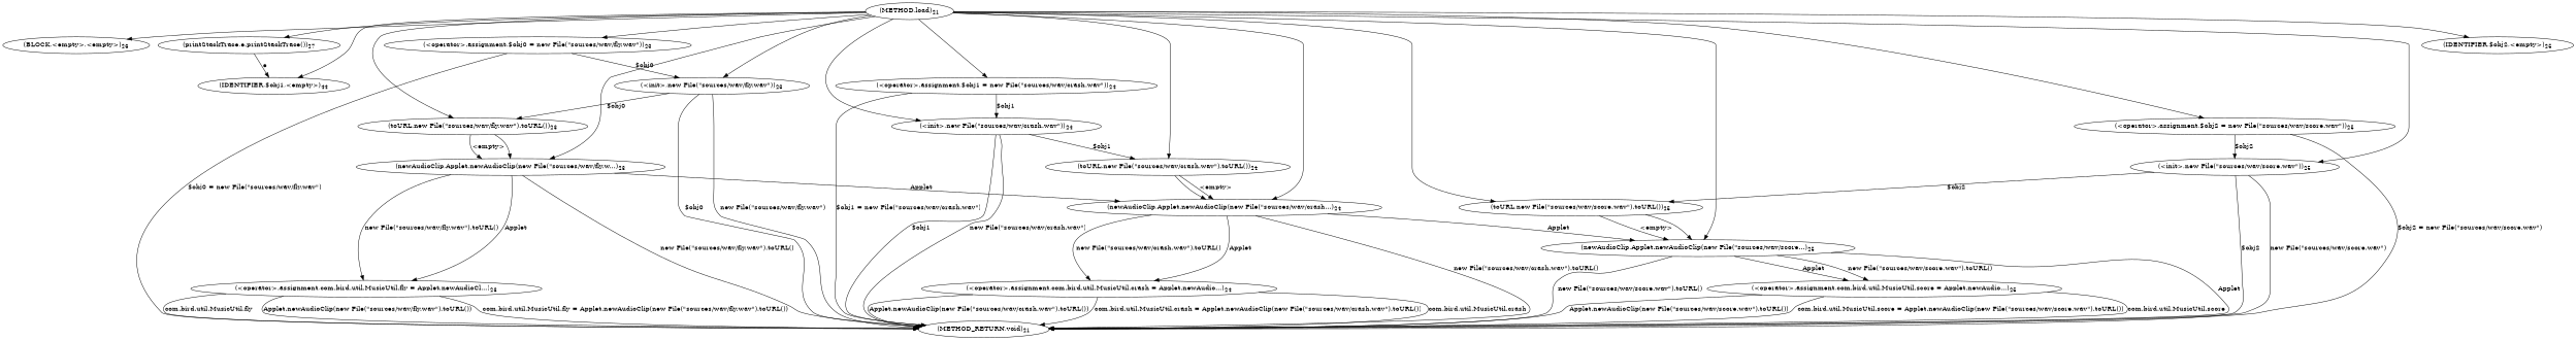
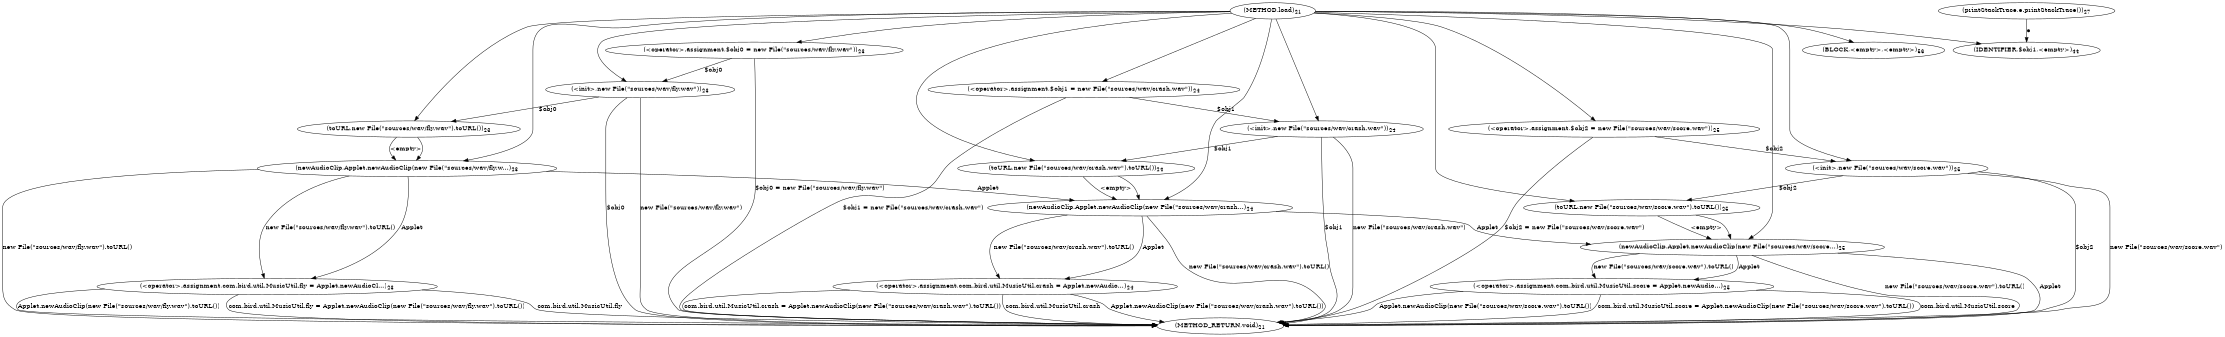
  digraph {
    n1 [label=<(METHOD,load)<SUB>21</SUB>>]
-   n2 [label=<(BLOCK,&lt;empty&gt;,&lt;empty&gt;)<SUB>26</SUB>>]
+   n2 [label=<(BLOCK,&lt;empty&gt;,&lt;empty&gt;)<SUB>56</SUB>>]
    n3 [label=<(printStackTrace,e.printStackTrace())<SUB>27</SUB>>]
    n4 [label=<(newAudioClip,Applet.newAudioClip(new File(&quot;sources/wav/fly.w...)<SUB>23</SUB>>]
    n5 [label=<(newAudioClip,Applet.newAudioClip(new File(&quot;sources/wav/crash...)<SUB>24</SUB>>]
    n6 [label=<(newAudioClip,Applet.newAudioClip(new File(&quot;sources/wav/score...)<SUB>25</SUB>>]
    n7 [label=<(toURL,new File(&quot;sources/wav/fly.wav&quot;).toURL())<SUB>23</SUB>>]
    n8 [label=<(toURL,new File(&quot;sources/wav/crash.wav&quot;).toURL())<SUB>24</SUB>>]
    n9 [label=<(toURL,new File(&quot;sources/wav/score.wav&quot;).toURL())<SUB>25</SUB>>]
    n10 [label=<(&lt;operator&gt;.assignment,$obj0 = new File(&quot;sources/wav/fly.wav&quot;))<SUB>23</SUB>>]
    n11 [label=<(&lt;init&gt;,new File(&quot;sources/wav/fly.wav&quot;))<SUB>23</SUB>>]
    n12 [label=<(&lt;operator&gt;.assignment,$obj1 = new File(&quot;sources/wav/crash.wav&quot;))<SUB>24</SUB>>]
    n13 [label=<(&lt;init&gt;,new File(&quot;sources/wav/crash.wav&quot;))<SUB>24</SUB>>]
    n14 [label=<(IDENTIFIER,$obj1,&lt;empty&gt;)<SUB>44</SUB>>]
    n15 [label=<(&lt;operator&gt;.assignment,$obj2 = new File(&quot;sources/wav/score.wav&quot;))<SUB>25</SUB>>]
    n16 [label=<(&lt;init&gt;,new File(&quot;sources/wav/score.wav&quot;))<SUB>25</SUB>>]
-   n17 [label=<(IDENTIFIER,$obj2,&lt;empty&gt;)<SUB>25</SUB>>]
    n18 [label=<(METHOD_RETURN,void)<SUB>21</SUB>>]
    n19 [label=<(&lt;operator&gt;.assignment,com.bird.util.MusicUtil.fly = Applet.newAudioCl...)<SUB>23</SUB>>]
    n20 [label=<(&lt;operator&gt;.assignment,com.bird.util.MusicUtil.crash = Applet.newAudio...)<SUB>24</SUB>>]
    n21 [label=<(&lt;operator&gt;.assignment,com.bird.util.MusicUtil.score = Applet.newAudio...)<SUB>25</SUB>>]
    n1 -> n2
-   n1 -> n3
    n1 -> n4
    n1 -> n5
    n1 -> n6
    n1 -> n7
    n1 -> n8
    n1 -> n9
    n1 -> n10
    n1 -> n11
    n1 -> n12
    n1 -> n13
    n1 -> n14
    n1 -> n15
    n1 -> n16
-   n1 -> n17
    n3 -> n14 [label=e]
    n4 -> n5 [label=Applet]
    n4 -> n18 [label="new File(&quot;sources/wav/fly.wav&quot;).toURL()"]
    n4 -> n19 [label=Applet]
    n4 -> n19 [label="new File(&quot;sources/wav/fly.wav&quot;).toURL()"]
    n5 -> n6 [label=Applet]
    n5 -> n18 [label="new File(&quot;sources/wav/crash.wav&quot;).toURL()"]
    n5 -> n20 [label=Applet]
    n5 -> n20 [label="new File(&quot;sources/wav/crash.wav&quot;).toURL()"]
    n6 -> n18 [label=Applet]
    n6 -> n18 [label="new File(&quot;sources/wav/score.wav&quot;).toURL()"]
    n6 -> n21 [label=Applet]
    n6 -> n21 [label="new File(&quot;sources/wav/score.wav&quot;).toURL()"]
    n7 -> n4 [label="&lt;empty&gt;"]
    n7 -> n4
    n8 -> n5 [label="&lt;empty&gt;"]
    n8 -> n5
    n9 -> n6 [label="&lt;empty&gt;"]
    n9 -> n6
    n10 -> n11 [label="$obj0"]
    n10 -> n18 [label="$obj0 = new File(&quot;sources/wav/fly.wav&quot;)"]
    n11 -> n7 [label="$obj0"]
    n11 -> n18 [label="$obj0"]
    n11 -> n18 [label="new File(&quot;sources/wav/fly.wav&quot;)"]
    n12 -> n13 [label="$obj1"]
    n12 -> n18 [label="$obj1 = new File(&quot;sources/wav/crash.wav&quot;)"]
    n13 -> n8 [label="$obj1"]
    n13 -> n18 [label="$obj1"]
    n13 -> n18 [label="new File(&quot;sources/wav/crash.wav&quot;)"]
    n15 -> n16 [label="$obj2"]
    n15 -> n18 [label="$obj2 = new File(&quot;sources/wav/score.wav&quot;)"]
    n16 -> n9 [label="$obj2"]
    n16 -> n18 [label="$obj2"]
    n16 -> n18 [label="new File(&quot;sources/wav/score.wav&quot;)"]
    n19 -> n18 [label="com.bird.util.MusicUtil.fly"]
    n19 -> n18 [label="Applet.newAudioClip(new File(&quot;sources/wav/fly.wav&quot;).toURL())"]
    n19 -> n18 [label="com.bird.util.MusicUtil.fly = Applet.newAudioClip(new File(&quot;sources/wav/fly.wav&quot;).toURL())"]
    n20 -> n18 [label="com.bird.util.MusicUtil.crash"]
    n20 -> n18 [label="Applet.newAudioClip(new File(&quot;sources/wav/crash.wav&quot;).toURL())"]
    n20 -> n18 [label="com.bird.util.MusicUtil.crash = Applet.newAudioClip(new File(&quot;sources/wav/crash.wav&quot;).toURL())"]
    n21 -> n18 [label="com.bird.util.MusicUtil.score"]
    n21 -> n18 [label="Applet.newAudioClip(new File(&quot;sources/wav/score.wav&quot;).toURL())"]
    n21 -> n18 [label="com.bird.util.MusicUtil.score = Applet.newAudioClip(new File(&quot;sources/wav/score.wav&quot;).toURL())"]
  }
